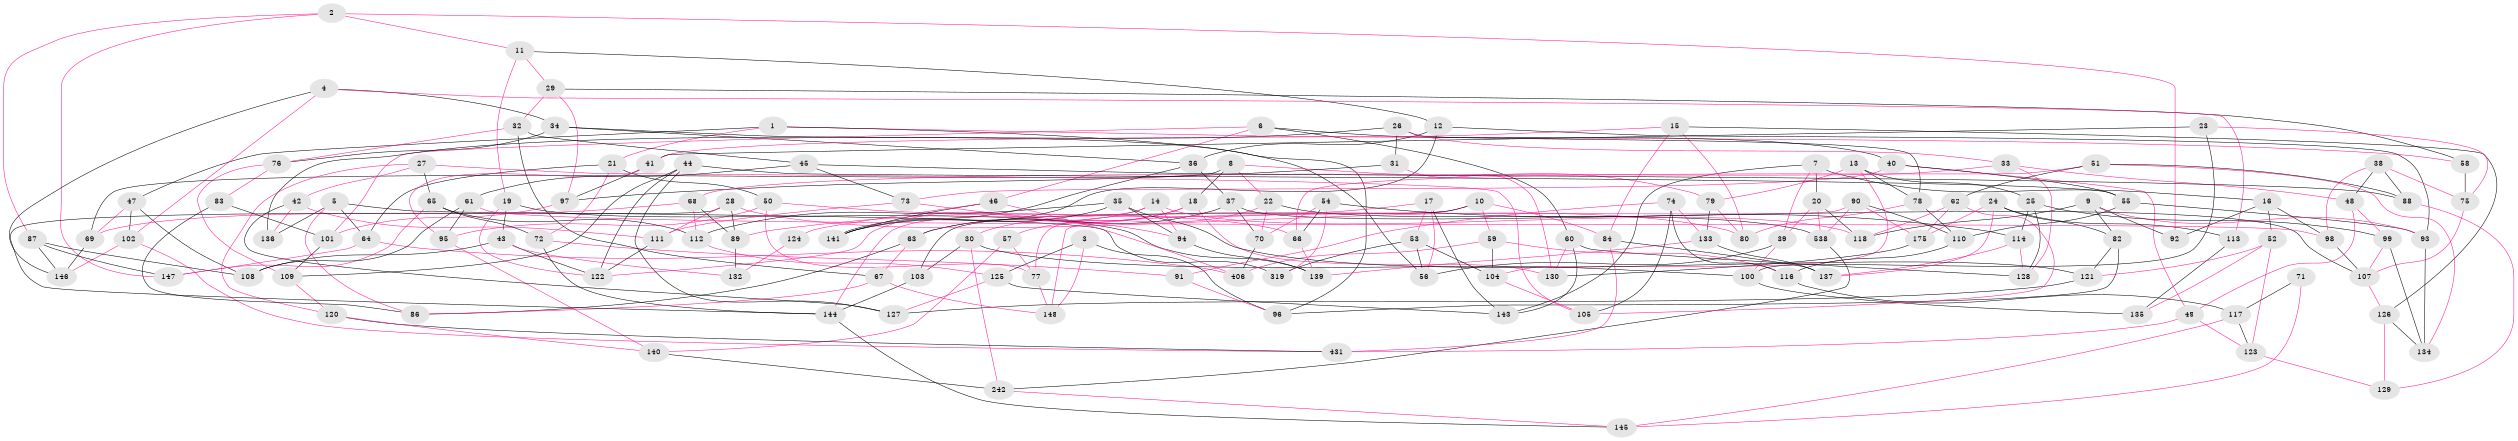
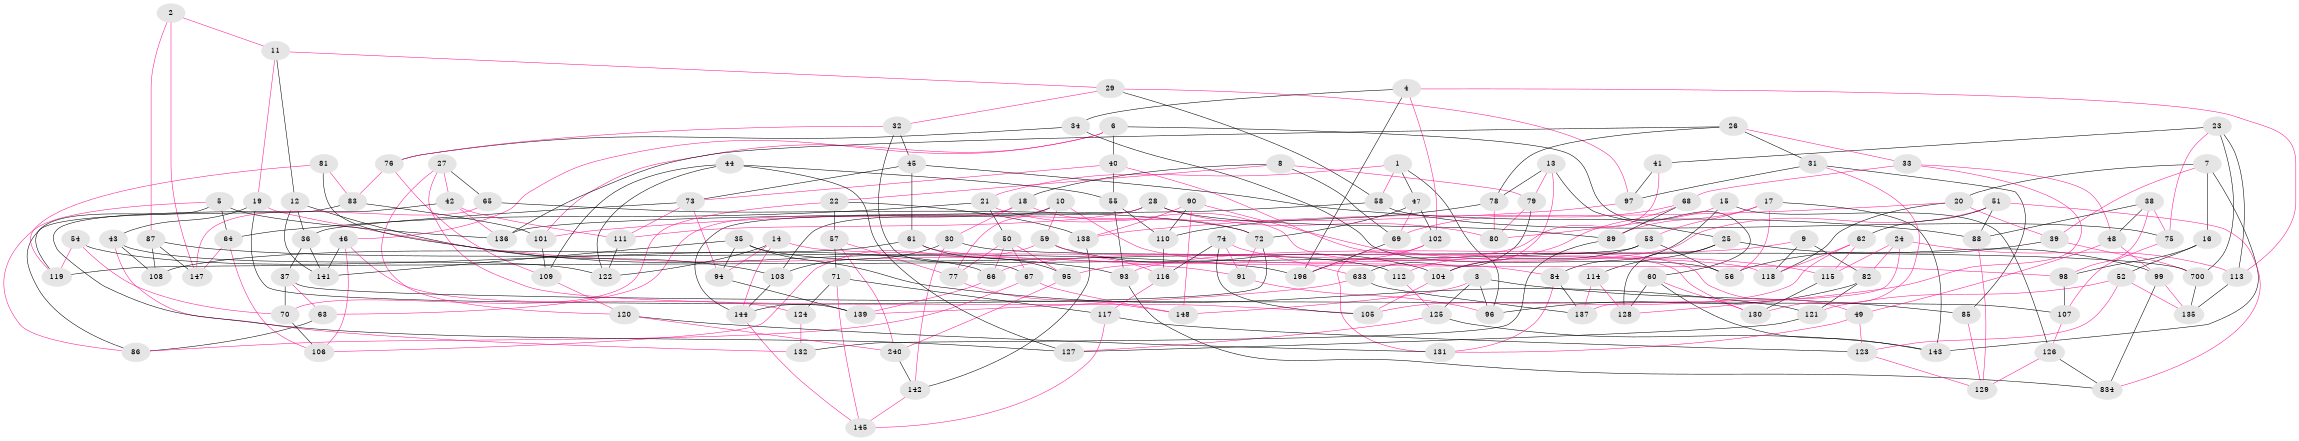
  graph {
    node [color=gray90 style=filled]
    edge [color=black]
    1
    21
    47
    58
    96
    64
    50
    72
    102
    69
    108
    136
    75
    2
    11
    87
-   92
    147
    12
    19
    29
-   146
+   146 [label=196]
    3
+   85
    125
    148
    129
    143
    127
    4
    34
    113
    36
    56
    76
-   131 [label=431]
+   131
    135
    5
    86
-   119 [label=319]
-   106 [label=406]
+   119
+   106
    6
    40
    46
    60
    101
    49
    55
    73
    141
    124
    130
    128
    109
    7
    16
    20
    39
    52
    98
    118
-   138 [label=538]
-   100
+   138
+   100 [label=700]
    8
    18
    22
    79
    30
    63
    57
    70
    80
-   133
+   133 [label=633]
    9
    82
    93
    121
-   134
+   134 [label=834]
    10
    59
    77
    84
    103
    104
    116
    137
    144
    43
    91
    139
    32
    97
    37
    13
    25
    78
    99
    114
    110
    105
    14
    94
    122
    15
    41
    126
    95
    123
    107
    17
    53
    89
    132
-   142 [label=242]
+   142
    67
    66
    71
-   140
+   140 [label=240]
    23
    24
-   115 [label=175]
+   115
    26
    31
    33
    48
    68
    27
    42
    65
    120
    111
    112
    28
    145
    45
    88
    61
    83
    35
    38
    44
    51
    62
    54
    117
    74
+   81
    90
    1 -- 21 [color=deeppink]
    1 -- 47
    1 -- 58 [color=deeppink]
    1 -- 96
    21 -- 64
    21 -- 50
    21 -- 72 [color=deeppink]
    47 -- 102
    47 -- 69 [color=deeppink]
-   47 -- 108
+   47 -- 72
+   58 -- 136
    58 -- 75
    64 -- 147 [color=deeppink]
    64 -- 106 [color=deeppink]
    50 -- 77 [color=deeppink]
    50 -- 95 [color=deeppink]
    50 -- 66 [color=deeppink]
    72 -- 144
    72 -- 91 [color=deeppink]
    102 -- 146 [color=deeppink]
    102 -- 131 [color=deeppink]
    69 -- 146
    75 -- 107 [color=deeppink]
    2 -- 11 [color=deeppink]
    2 -- 87 [color=deeppink]
-   2 -- 92 [color=deeppink]
    2 -- 147 [color=deeppink]
    11 -- 12
    11 -- 19 [color=deeppink]
    11 -- 29 [color=deeppink]
    87 -- 108
    87 -- 147
    87 -- 146
    12 -- 36
    12 -- 141
    12 -- 93
    19 -- 43
-   19 -- 122 [color=deeppink]
+   19 -- 91 [color=deeppink]
    19 -- 139
    29 -- 58
    29 -- 32 [color=deeppink]
    29 -- 97 [color=deeppink]
    3 -- 96
+   3 -- 85
    3 -- 125
    3 -- 148 [color=deeppink]
+   85 -- 129 [color=deeppink]
    125 -- 143
    125 -- 127 [color=deeppink]
    4 -- 102 [color=deeppink]
    4 -- 146
    4 -- 34
    4 -- 113 [color=deeppink]
-   34 -- 36
+   73 -- 36
    34 -- 56
    34 -- 76
    113 -- 135
    36 -- 141
    36 -- 37
    76 -- 109 [color=deeppink]
    76 -- 83 [color=deeppink]
    5 -- 64
    5 -- 136
    5 -- 86 [color=deeppink]
    5 -- 119
    6 -- 40
    6 -- 46 [color=deeppink]
    6 -- 60
    6 -- 101 [color=deeppink]
    40 -- 49 [color=deeppink]
    40 -- 55
    40 -- 73 [color=deeppink]
    46 -- 106 [color=deeppink]
    46 -- 141
    46 -- 124 [color=deeppink]
    60 -- 143
    60 -- 130 [color=deeppink]
    60 -- 128
    101 -- 109
    49 -- 131 [color=deeppink]
    49 -- 123 [color=deeppink]
    55 -- 93
    55 -- 110
    73 -- 94 [color=deeppink]
    73 -- 111 [color=deeppink]
    124 -- 132 [color=deeppink]
    109 -- 120 [color=deeppink]
    7 -- 143
    7 -- 16
    7 -- 20
    7 -- 39 [color=deeppink]
-   16 -- 92
    16 -- 52
    16 -- 98
    20 -- 39 [color=deeppink]
    20 -- 118
    20 -- 138 [color=deeppink]
    39 -- 56
    39 -- 100 [color=deeppink]
    52 -- 135 [color=deeppink]
    52 -- 121 [color=deeppink]
    52 -- 123 [color=deeppink]
    98 -- 107
    138 -- 142
    100 -- 135
    8 -- 69
    8 -- 18
    8 -- 22 [color=deeppink]
    8 -- 79 [color=deeppink]
    18 -- 130 [color=deeppink]
    18 -- 30 [color=deeppink]
    18 -- 63 [color=deeppink]
    22 -- 138
-   22 -- 57 [color=deeppink]
+   22 -- 57
    22 -- 70 [color=deeppink]
    79 -- 80 [color=deeppink]
    79 -- 133
    30 -- 100
    30 -- 103
    30 -- 142 [color=deeppink]
    63 -- 86
-   63 -- 67 [color=deeppink]
+   50 -- 67 [color=deeppink]
    57 -- 77 [color=deeppink]
+   57 -- 71
    57 -- 140 [color=deeppink]
    70 -- 106
    133 -- 137
    133 -- 139 [color=deeppink]
-   9 -- 92
    9 -- 118
    9 -- 82
    9 -- 93 [color=deeppink]
    82 -- 96
    82 -- 121
    93 -- 134
    121 -- 127
    10 -- 59 [color=deeppink]
    10 -- 77 [color=deeppink]
    10 -- 84 [color=deeppink]
    10 -- 103
    59 -- 106 [color=deeppink]
    59 -- 104
    59 -- 116 [color=deeppink]
    77 -- 148 [color=deeppink]
    84 -- 131 [color=deeppink]
    84 -- 137
    103 -- 144
    104 -- 105 [color=deeppink]
-   116 -- 117
-   144 -- 145
+   116 -- 117 [color=deeppink]
+   144 -- 145 [color=deeppink]
    43 -- 108
    43 -- 122
    43 -- 132 [color=deeppink]
    91 -- 96 [color=deeppink]
    32 -- 76 [color=deeppink]
    32 -- 67
    32 -- 45
    97 -- 101 [color=deeppink]
-   37 -- 63
+   37 -- 63 [color=deeppink]
    37 -- 70
    37 -- 107
    13 -- 79 [color=deeppink]
    13 -- 104 [color=deeppink]
    13 -- 25
    13 -- 78
    25 -- 128
    25 -- 99
    25 -- 114
    78 -- 80 [color=deeppink]
    78 -- 110
-   99 -- 107 [color=deeppink]
+   99 -- 135 [color=deeppink]
    99 -- 134
    114 -- 128 [color=deeppink]
    114 -- 137 [color=deeppink]
    110 -- 116
    14 -- 118 [color=deeppink]
    14 -- 144 [color=deeppink]
    14 -- 94 [color=deeppink]
-   14 -- 122 [color=deeppink]
+   14 -- 122
    94 -- 139
    15 -- 80 [color=deeppink]
-   15 -- 84 [color=deeppink]
-   15 -- 41 [color=deeppink]
+   15 -- 84
    15 -- 126
    41 -- 97
    41 -- 95 [color=deeppink]
    126 -- 129 [color=deeppink]
    126 -- 134
    95 -- 140 [color=deeppink]
    123 -- 129 [color=deeppink]
    107 -- 126 [color=deeppink]
    17 -- 143
    17 -- 56 [color=deeppink]
    17 -- 53 [color=deeppink]
    17 -- 89 [color=deeppink]
    53 -- 56
    53 -- 119
    53 -- 104
    89 -- 132
    142 -- 145 [color=deeppink]
    67 -- 148 [color=deeppink]
    67 -- 86 [color=deeppink]
    66 -- 139 [color=deeppink]
+   71 -- 124
    71 -- 145 [color=deeppink]
    71 -- 117
    140 -- 142
    23 -- 75 [color=deeppink]
+   23 -- 113
    23 -- 100
    23 -- 41
-   24 -- 113
-   24 -- 82
+   24 -- 113 [color=deeppink]
+   24 -- 82 [color=deeppink]
    24 -- 137 [color=deeppink]
    24 -- 115 [color=deeppink]
    115 -- 130
    26 -- 136
    26 -- 78
    26 -- 31
    26 -- 33 [color=deeppink]
+   31 -- 85
    31 -- 130 [color=deeppink]
    31 -- 97
    33 -- 128 [color=deeppink]
    33 -- 48 [color=deeppink]
    33 -- 68 [color=deeppink]
    48 -- 49 [color=deeppink]
    48 -- 99 [color=deeppink]
    68 -- 69 [color=deeppink]
    68 -- 89
    68 -- 112 [color=deeppink]
    27 -- 105 [color=deeppink]
    27 -- 42 [color=deeppink]
    27 -- 65
    27 -- 120 [color=deeppink]
    42 -- 136 [color=deeppink]
    42 -- 127
    42 -- 111 [color=deeppink]
    65 -- 72
    65 -- 147 [color=deeppink]
-   65 -- 112
    120 -- 131
    120 -- 140 [color=deeppink]
    111 -- 122
    112 -- 125 [color=deeppink]
    28 -- 80 [color=deeppink]
    28 -- 144
    28 -- 89
    28 -- 111 [color=deeppink]
    45 -- 73
    45 -- 88
    45 -- 61
    88 -- 129 [color=deeppink]
    61 -- 108
    61 -- 98 [color=deeppink]
    61 -- 95
    83 -- 86
    83 -- 101
    35 -- 141
    35 -- 121
    35 -- 94
    35 -- 112
    38 -- 75 [color=deeppink]
    38 -- 98 [color=deeppink]
    38 -- 48
    38 -- 88
    44 -- 127
    44 -- 55
    44 -- 109
    44 -- 122
    51 -- 134 [color=deeppink]
    51 -- 66 [color=deeppink]
    51 -- 88
    51 -- 62
    62 -- 118 [color=deeppink]
    62 -- 105 [color=deeppink]
    62 -- 115 [color=deeppink]
    54 -- 119 [color=deeppink]
    54 -- 70 [color=deeppink]
-   54 -- 114
    54 -- 66
    117 -- 123
    117 -- 145 [color=deeppink]
    74 -- 133 [color=deeppink]
    74 -- 116
    74 -- 91 [color=deeppink]
    74 -- 105
+   81 -- 119 [color=deeppink]
+   81 -- 103
+   81 -- 83 [color=deeppink]
    90 -- 148 [color=deeppink]
    90 -- 138 [color=deeppink]
    90 -- 110
    90 -- 115 [color=deeppink]
  }
